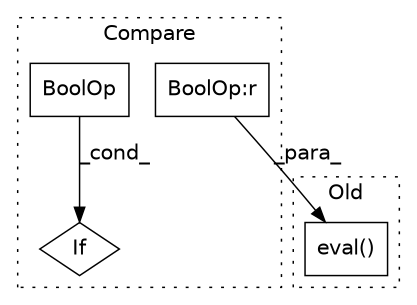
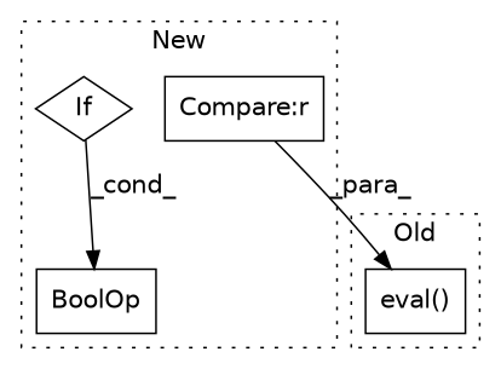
  digraph {
    fontname="DejaVu Sans"
    node [fontname="DejaVu Sans" s=950 shape=box]
    edge [fontname="DejaVu Sans"]
    n1 [a=72 l=52 label=BoolOp]
    n2 [a=96 l=3 label=If s=947 shape=diamond]
-   n3 [a=40 l=23 label="BoolOp:r"]
+   n3 [a=40 l=23 label="Compare:r"]
    n4 [a=75 l="27,1" label="eval()" s="441,490"]
    subgraph cluster_1 {
-     label=Compare
+     label=New
      style=dotted
      n1
      n2
      n3
    }
    subgraph cluster_2 {
      label=Old
      style=dotted
      n4
    }
-   n1 -> n2 [label=_cond_]
+   n2 -> n1 [label=_cond_]
    n3 -> n4 [label=_para_]
  }
